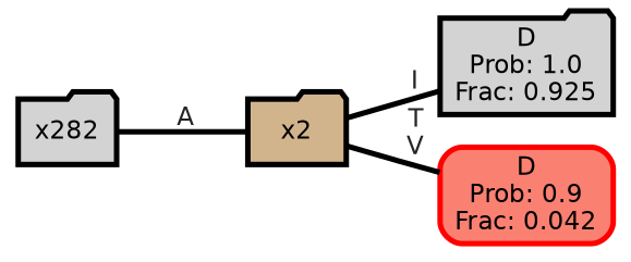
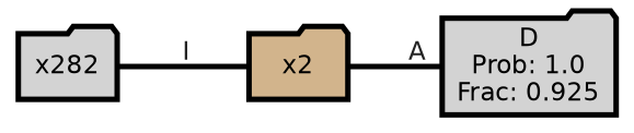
  graph {
    rankdir=LR
    ranksep="0 equally"
    splines=straight
    node [color=black fillcolor=lightgrey fontcolor=black fontname=helvetica penwidth=3 shape=folder style="filled, rounded"]
    edge [color=black fontcolor=grey14 fontname=helvetica fontweight=bold penwidth=3]
    n1 [label="D\nProb: 1.0\nFrac: 0.925"]
    n2 [fillcolor=tan label=x2]
-   n3 [color=red fillcolor=salmon label="D\nProb: 0.9\nFrac: 0.042" shape=box]
    n4 [label=x282]
    subgraph sub_1 {
      rank=same
    }
-   n2 -- n1 [label=" I"]
-   n2 -- n3 [label=" T\n V"]
-   n4 -- n2 [label=" A"]
+   n2 -- n1 [label=" A"]
+   n4 -- n2 [label=" I"]
  }
